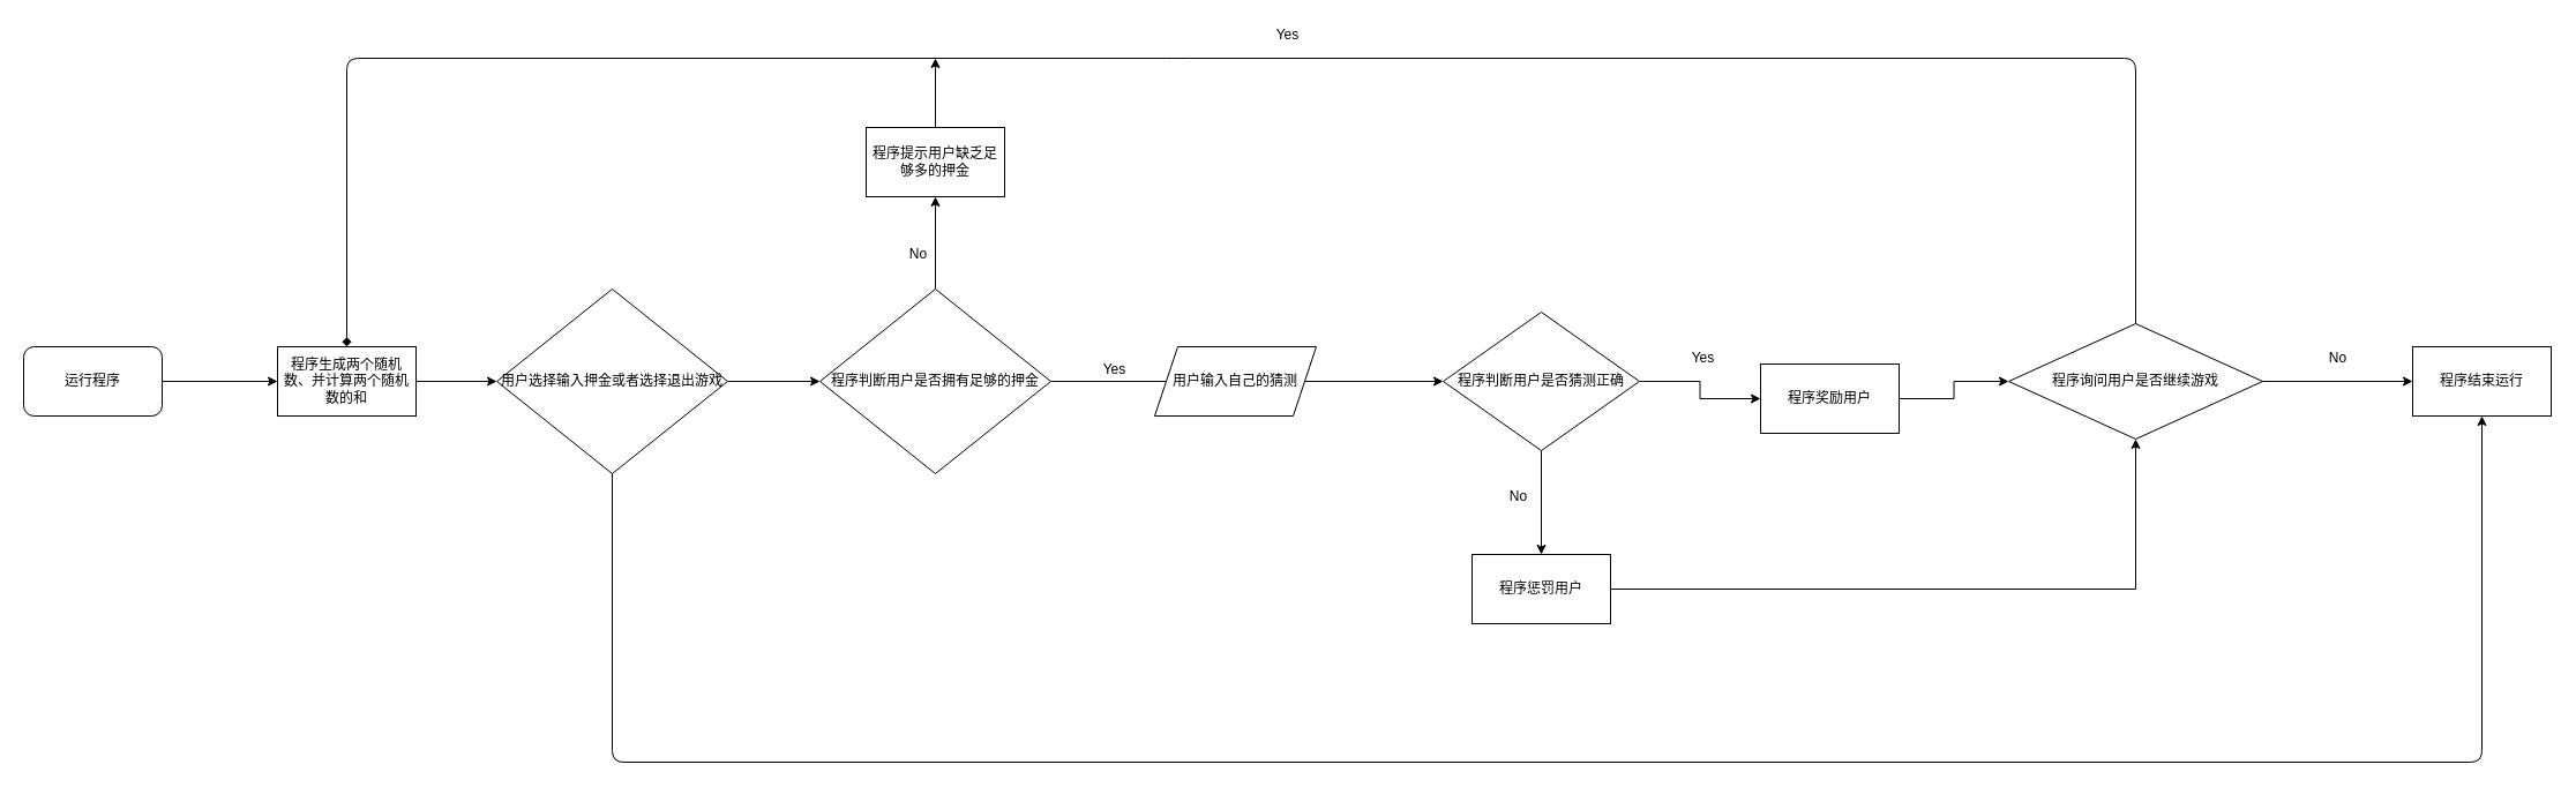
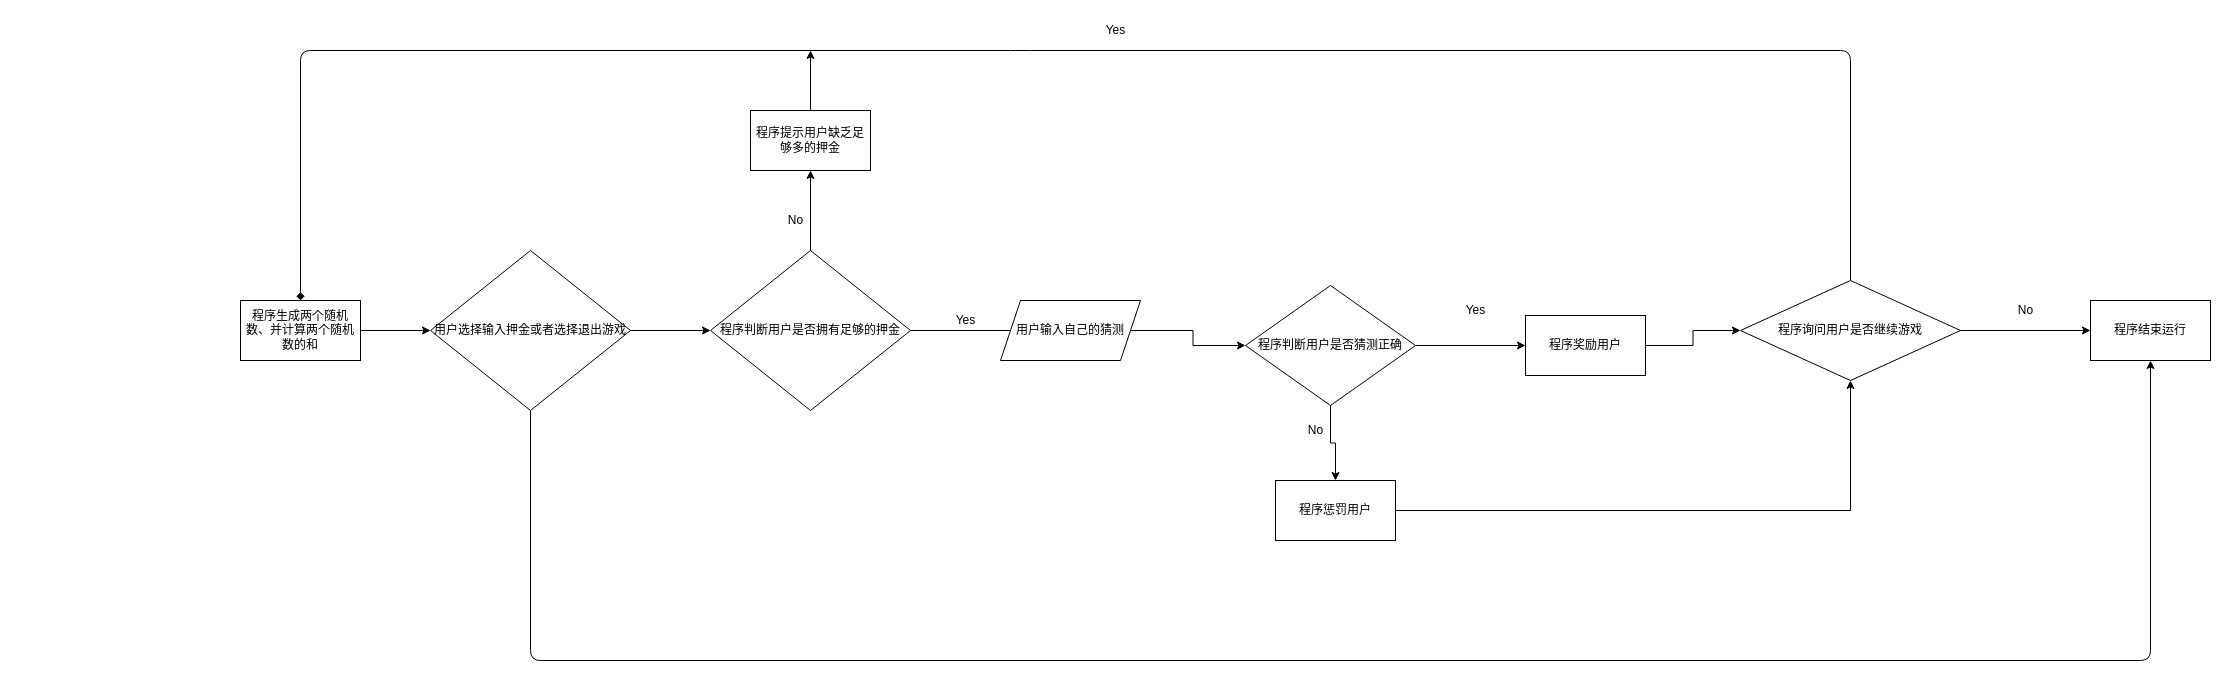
  <mxCell id="0" />
  <mxCell id="1" parent="0" />
- <mxCell id="2" value="" style="edgeStyle=orthogonalEdgeStyle;rounded=0;orthogonalLoop=1;jettySize=auto;html=1;" parent="1" source="3" target="5" edge="1"><mxGeometry relative="1" as="geometry" /></mxCell>
- <mxCell id="3" value="运行程序" style="rounded=1;whiteSpace=wrap;html=1;" parent="1" vertex="1"><mxGeometry x="20" y="300" width="120" height="60" as="geometry" /></mxCell>
  <mxCell id="4" value="" style="edgeStyle=orthogonalEdgeStyle;rounded=0;orthogonalLoop=1;jettySize=auto;html=1;" edge="1" parent="1" source="5" target="24"><mxGeometry relative="1" as="geometry" /></mxCell>
  <mxCell id="5" value="程序生成两个随机数、并计算两个随机数的和" style="whiteSpace=wrap;html=1;" parent="1" vertex="1"><mxGeometry x="240" y="300" width="120" height="60" as="geometry" /></mxCell>
  <mxCell id="6" value="" style="edgeStyle=orthogonalEdgeStyle;rounded=0;orthogonalLoop=1;jettySize=auto;html=1;" parent="1" source="7" target="10" edge="1"><mxGeometry relative="1" as="geometry" /></mxCell>
  <mxCell id="7" value="用户输入自己的猜测" style="shape=parallelogram;perimeter=parallelogramPerimeter;whiteSpace=wrap;html=1;fixedSize=1;" parent="1" vertex="1"><mxGeometry x="1000" y="300" width="140" height="60" as="geometry" /></mxCell>
  <mxCell id="8" value="" style="edgeStyle=orthogonalEdgeStyle;rounded=0;orthogonalLoop=1;jettySize=auto;html=1;" parent="1" source="10" target="12" edge="1"><mxGeometry relative="1" as="geometry" /></mxCell>
  <mxCell id="9" value="" style="edgeStyle=orthogonalEdgeStyle;rounded=0;orthogonalLoop=1;jettySize=auto;html=1;" parent="1" source="10" target="15" edge="1"><mxGeometry relative="1" as="geometry" /></mxCell>
- <mxCell id="10" value="程序判断用户是否猜测正确" style="rhombus;whiteSpace=wrap;html=1;" parent="1" vertex="1"><mxGeometry x="1250" y="270" width="170" height="120" as="geometry" /></mxCell>
+ <mxCell id="10" value="程序判断用户是否猜测正确" style="rhombus;whiteSpace=wrap;html=1;" parent="1" vertex="1"><mxGeometry x="1245" y="285" width="170" height="120" as="geometry" /></mxCell>
  <mxCell id="11" value="" style="edgeStyle=orthogonalEdgeStyle;rounded=0;orthogonalLoop=1;jettySize=auto;html=1;" parent="1" source="12" target="18" edge="1"><mxGeometry relative="1" as="geometry" /></mxCell>
  <mxCell id="12" value="程序惩罚用户" style="whiteSpace=wrap;html=1;" parent="1" vertex="1"><mxGeometry x="1275" y="480" width="120" height="60" as="geometry" /></mxCell>
  <mxCell id="13" value="No" style="text;html=1;align=center;verticalAlign=middle;resizable=0;points=[];autosize=1;strokeColor=none;fillColor=none;" parent="1" vertex="1"><mxGeometry x="1300" y="420" width="30" height="20" as="geometry" /></mxCell>
  <mxCell id="14" value="" style="edgeStyle=orthogonalEdgeStyle;rounded=0;orthogonalLoop=1;jettySize=auto;html=1;" parent="1" source="15" target="18" edge="1"><mxGeometry relative="1" as="geometry" /></mxCell>
  <mxCell id="15" value="程序奖励用户" style="whiteSpace=wrap;html=1;" parent="1" vertex="1"><mxGeometry x="1525" y="315" width="120" height="60" as="geometry" /></mxCell>
  <mxCell id="16" value="Yes" style="text;html=1;align=center;verticalAlign=middle;resizable=0;points=[];autosize=1;strokeColor=none;fillColor=none;" parent="1" vertex="1"><mxGeometry x="1460" y="300" width="30" height="20" as="geometry" /></mxCell>
  <mxCell id="17" value="" style="edgeStyle=orthogonalEdgeStyle;rounded=0;orthogonalLoop=1;jettySize=auto;html=1;" parent="1" source="18" target="19" edge="1"><mxGeometry relative="1" as="geometry" /></mxCell>
  <mxCell id="18" value="程序询问用户是否继续游戏" style="rhombus;whiteSpace=wrap;html=1;" parent="1" vertex="1"><mxGeometry x="1740" y="280" width="220" height="100" as="geometry" /></mxCell>
  <mxCell id="19" value="程序结束运行" style="whiteSpace=wrap;html=1;" parent="1" vertex="1"><mxGeometry x="2090" y="300" width="120" height="60" as="geometry" /></mxCell>
  <mxCell id="20" value="No" style="text;html=1;align=center;verticalAlign=middle;resizable=0;points=[];autosize=1;strokeColor=none;fillColor=none;" parent="1" vertex="1"><mxGeometry x="2010" y="300" width="30" height="20" as="geometry" /></mxCell>
  <mxCell id="21" value="" style="endArrow=diamond;html=1;exitX=0.5;exitY=0;exitDx=0;exitDy=0;entryX=0.5;entryY=0;entryDx=0;entryDy=0;" parent="1" source="18" target="5" edge="1"><mxGeometry width="50" height="50" relative="1" as="geometry"><mxPoint x="1170" y="290" as="sourcePoint" /><mxPoint x="1220" y="240" as="targetPoint" /><Array as="points"><mxPoint x="1850" y="50" /><mxPoint x="1020" y="50" /><mxPoint x="300" y="50" /></Array></mxGeometry></mxCell>
  <mxCell id="22" value="Yes" style="text;html=1;align=center;verticalAlign=middle;resizable=0;points=[];autosize=1;strokeColor=none;fillColor=none;" parent="1" vertex="1"><mxGeometry x="950" y="310" width="30" height="20" as="geometry" /></mxCell>
  <mxCell id="23" value="" style="edgeStyle=orthogonalEdgeStyle;rounded=0;orthogonalLoop=1;jettySize=auto;html=1;" edge="1" parent="1" source="24" target="28"><mxGeometry relative="1" as="geometry" /></mxCell>
  <mxCell id="24" value="用户选择输入押金或者选择退出游戏" style="rhombus;whiteSpace=wrap;html=1;" vertex="1" parent="1"><mxGeometry x="430" y="250" width="200" height="160" as="geometry" /></mxCell>
  <mxCell id="25" value="" style="endArrow=classic;html=1;exitX=0.5;exitY=1;exitDx=0;exitDy=0;entryX=0.5;entryY=1;entryDx=0;entryDy=0;" edge="1" parent="1" source="24" target="19"><mxGeometry width="50" height="50" relative="1" as="geometry"><mxPoint x="940" y="380" as="sourcePoint" /><mxPoint x="1680" y="630" as="targetPoint" /><Array as="points"><mxPoint x="530" y="660" /><mxPoint x="2150" y="660" /></Array></mxGeometry></mxCell>
  <mxCell id="26" value="" style="edgeStyle=orthogonalEdgeStyle;rounded=0;orthogonalLoop=1;jettySize=auto;html=1;" edge="1" parent="1" source="28"><mxGeometry relative="1" as="geometry"><mxPoint x="810" as="targetPoint" y="170" /></mxGeometry></mxCell>
  <mxCell id="27" value="" style="edgeStyle=orthogonalEdgeStyle;rounded=0;orthogonalLoop=1;jettySize=auto;html=1;endArrow=none;" edge="1" parent="1" source="28" target="7"><mxGeometry relative="1" as="geometry" /></mxCell>
  <mxCell id="28" value="程序判断用户是否拥有足够的押金" style="rhombus;whiteSpace=wrap;html=1;" vertex="1" parent="1"><mxGeometry x="710" y="250" width="200" height="160" as="geometry" /></mxCell>
  <mxCell id="29" value="No" style="text;html=1;align=center;verticalAlign=middle;resizable=0;points=[];autosize=1;strokeColor=none;fillColor=none;" vertex="1" parent="1"><mxGeometry x="780" y="210" width="30" height="20" as="geometry" /></mxCell>
  <mxCell id="30" value="程序提示用户缺乏足够多的押金" style="whiteSpace=wrap;html=1;" vertex="1" parent="1"><mxGeometry x="750" y="110" width="120" height="60" as="geometry" /></mxCell>
  <mxCell id="31" value="" style="endArrow=classic;html=1;exitX=0.5;exitY=0;exitDx=0;exitDy=0;" edge="1" parent="1" source="30"><mxGeometry width="50" height="50" relative="1" as="geometry"><mxPoint x="920" y="220" as="sourcePoint" /><mxPoint x="810" y="50" as="targetPoint" /></mxGeometry></mxCell>
  <mxCell id="32" value="Yes" style="text;html=1;align=center;verticalAlign=middle;resizable=0;points=[];autosize=1;strokeColor=none;fillColor=none;" vertex="1" parent="1"><mxGeometry x="1100" y="20" width="30" height="20" as="geometry" /></mxCell>
